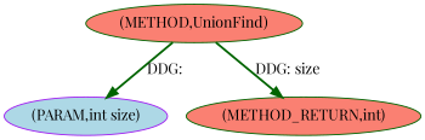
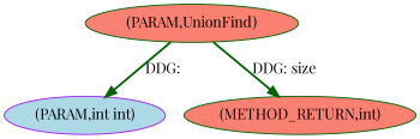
  digraph {
    fontname="Playfair Display"
    node [color=darkgreen fillcolor=salmon fontname="Playfair Display" style=filled]
    edge [color=darkgreen fontname="Playfair Display" style=bold]
-   n1 [label="(METHOD,UnionFind)"]
-   n2 [color=purple fillcolor=lightblue label="(PARAM,int size)"]
+   n1 [label="(PARAM,UnionFind)"]
+   n2 [color=purple fillcolor=lightblue label="(PARAM,int int)"]
    n3 [label="(METHOD_RETURN,int)"]
    n1 -> n2 [label="DDG: "]
    n1 -> n3 [label="DDG: size"]
  }
